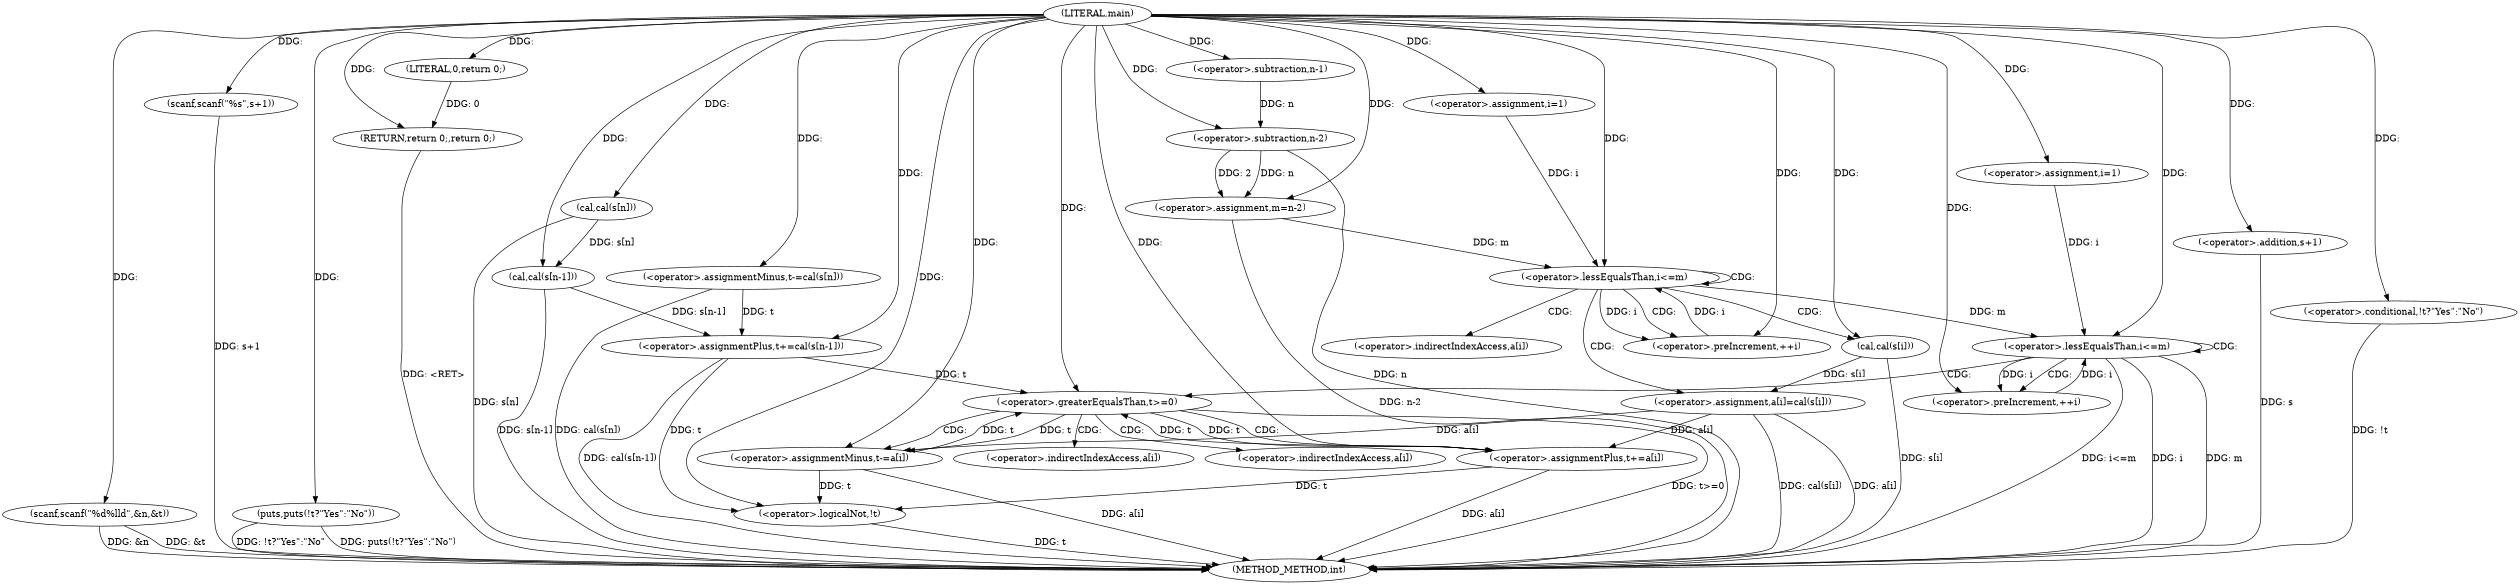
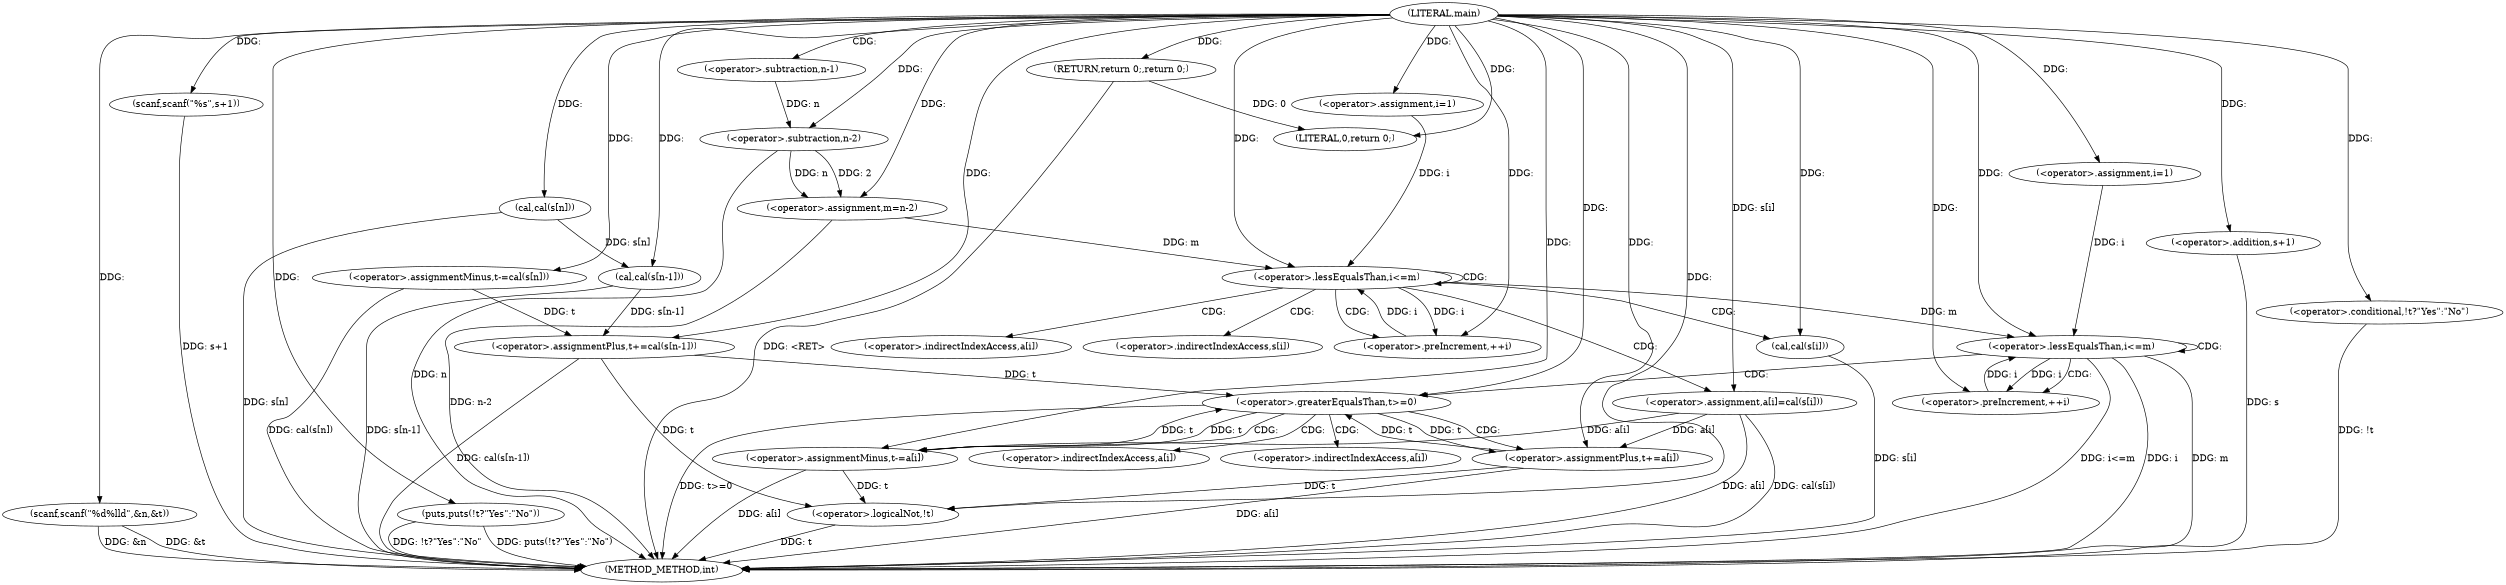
  digraph {
    n1 [label="(LITERAL,main)"]
    n2 [label="(scanf,scanf(\"%d%lld\",&n,&t))"]
    n3 [label="(scanf,scanf(\"%s\",s+1))"]
    n4 [label="(<operator>.assignmentMinus,t-=cal(s[n]))"]
    n5 [label="(<operator>.assignmentPlus,t+=cal(s[n-1]))"]
    n6 [label="(<operator>.assignment,m=n-2)"]
    n7 [label="(puts,puts(!t?\"Yes\":\"No\"))"]
    n8 [label="(RETURN,return 0;,return 0;)"]
    n9 [label="(<operator>.assignment,i=1)"]
    n10 [label="(<operator>.lessEqualsThan,i<=m)"]
    n11 [label="(<operator>.preIncrement,++i)"]
    n12 [label="(<operator>.assignment,i=1)"]
    n13 [label="(<operator>.lessEqualsThan,i<=m)"]
    n14 [label="(<operator>.preIncrement,++i)"]
    n15 [label="(LITERAL,0,return 0;)"]
    n16 [label="(<operator>.addition,s+1)"]
    n17 [label="(cal,cal(s[n]))"]
    n18 [label="(cal,cal(s[n-1]))"]
    n19 [label="(<operator>.subtraction,n-2)"]
    n20 [label="(<operator>.conditional,!t?\"Yes\":\"No\")"]
    n21 [label="(<operator>.greaterEqualsThan,t>=0)"]
    n22 [label="(<operator>.assignmentMinus,t-=a[i])"]
    n23 [label="(<operator>.logicalNot,!t)"]
    n24 [label="(<operator>.subtraction,n-1)"]
    n25 [label="(cal,cal(s[i]))"]
    n26 [label="(<operator>.assignmentPlus,t+=a[i])"]
    n27 [label="(METHOD_METHOD,int)"]
    n28 [label="(<operator>.assignment,a[i]=cal(s[i]))"]
    n29 [label="(<operator>.indirectIndexAccess,a[i])"]
+   n30 [label="(<operator>.indirectIndexAccess,s[i])"]
    n31 [label="(<operator>.indirectIndexAccess,a[i])"]
    n32 [label="(<operator>.indirectIndexAccess,a[i])"]
    n1 -> n2 [label="DDG: "]
    n1 -> n3 [label="DDG: "]
    n1 -> n4 [label="DDG: "]
    n1 -> n5 [label="DDG: "]
    n1 -> n6 [label="DDG: "]
    n1 -> n7 [label="DDG: "]
    n1 -> n8 [label="DDG: "]
    n1 -> n9 [label="DDG: "]
    n1 -> n10 [label="DDG: "]
    n1 -> n11 [label="DDG: "]
    n1 -> n12 [label="DDG: "]
    n1 -> n13 [label="DDG: "]
    n1 -> n14 [label="DDG: "]
    n1 -> n15 [label="DDG: "]
    n1 -> n16 [label="DDG: "]
    n1 -> n17 [label="DDG: "]
    n1 -> n18 [label="DDG: "]
    n1 -> n19 [label="DDG: "]
    n1 -> n20 [label="DDG: "]
    n1 -> n21 [label="DDG: "]
    n1 -> n22 [label="DDG: "]
    n1 -> n23 [label="DDG: "]
-   n1 -> n24 [label="DDG: "]
+   n1 -> n24 [label="CDG: "]
    n1 -> n25 [label="DDG: "]
    n1 -> n26 [label="DDG: "]
    n2 -> n27 [label="DDG: &n"]
    n2 -> n27 [label="DDG: &t"]
    n3 -> n27 [label="DDG: s+1"]
    n4 -> n5 [label="DDG: t"]
    n4 -> n27 [label="DDG: cal(s[n])"]
    n5 -> n21 [label="DDG: t"]
    n5 -> n23 [label="DDG: t"]
    n5 -> n27 [label="DDG: cal(s[n-1])"]
    n6 -> n10 [label="DDG: m"]
    n6 -> n27 [label="DDG: n-2"]
    n7 -> n27 [label="DDG: !t?\"Yes\":\"No\""]
    n7 -> n27 [label="DDG: puts(!t?\"Yes\":\"No\")"]
    n8 -> n27 [label="DDG: <RET>"]
    n9 -> n10 [label="DDG: i"]
    n10 -> n10 [label="CDG: "]
    n10 -> n11 [label="DDG: i"]
    n10 -> n11 [label="CDG: "]
    n10 -> n13 [label="DDG: m"]
    n10 -> n25 [label="CDG: "]
    n10 -> n28 [label="CDG: "]
    n10 -> n29 [label="CDG: "]
+   n10 -> n30 [label="CDG: "]
    n11 -> n10 [label="DDG: i"]
    n12 -> n13 [label="DDG: i"]
    n13 -> n13 [label="CDG: "]
    n13 -> n14 [label="DDG: i"]
    n13 -> n14 [label="CDG: "]
    n13 -> n21 [label="CDG: "]
    n13 -> n27 [label="DDG: i"]
    n13 -> n27 [label="DDG: m"]
    n13 -> n27 [label="DDG: i<=m"]
    n14 -> n13 [label="DDG: i"]
-   n15 -> n8 [label="DDG: 0"]
+   n8 -> n15 [label="DDG: 0"]
    n16 -> n27 [label="DDG: s"]
    n17 -> n18 [label="DDG: s[n]"]
    n17 -> n27 [label="DDG: s[n]"]
    n18 -> n5 [label="DDG: s[n-1]"]
    n18 -> n27 [label="DDG: s[n-1]"]
    n19 -> n6 [label="DDG: n"]
    n19 -> n6 [label="DDG: 2"]
    n19 -> n27 [label="DDG: n"]
    n20 -> n27 [label="DDG: !t"]
    n21 -> n22 [label="DDG: t"]
    n21 -> n22 [label="CDG: "]
    n21 -> n26 [label="DDG: t"]
    n21 -> n26 [label="CDG: "]
    n21 -> n27 [label="DDG: t>=0"]
    n21 -> n31 [label="CDG: "]
    n21 -> n32 [label="CDG: "]
    n22 -> n21 [label="DDG: t"]
    n22 -> n23 [label="DDG: t"]
    n22 -> n27 [label="DDG: a[i]"]
    n23 -> n27 [label="DDG: t"]
    n24 -> n19 [label="DDG: n"]
    n25 -> n27 [label="DDG: s[i]"]
-   n25 -> n28 [label="DDG: s[i]"]
+   n1 -> n28 [label="DDG: s[i]"]
    n26 -> n21 [label="DDG: t"]
    n26 -> n23 [label="DDG: t"]
    n26 -> n27 [label="DDG: a[i]"]
    n28 -> n22 [label="DDG: a[i]"]
    n28 -> n26 [label="DDG: a[i]"]
    n28 -> n27 [label="DDG: a[i]"]
    n28 -> n27 [label="DDG: cal(s[i])"]
  }
